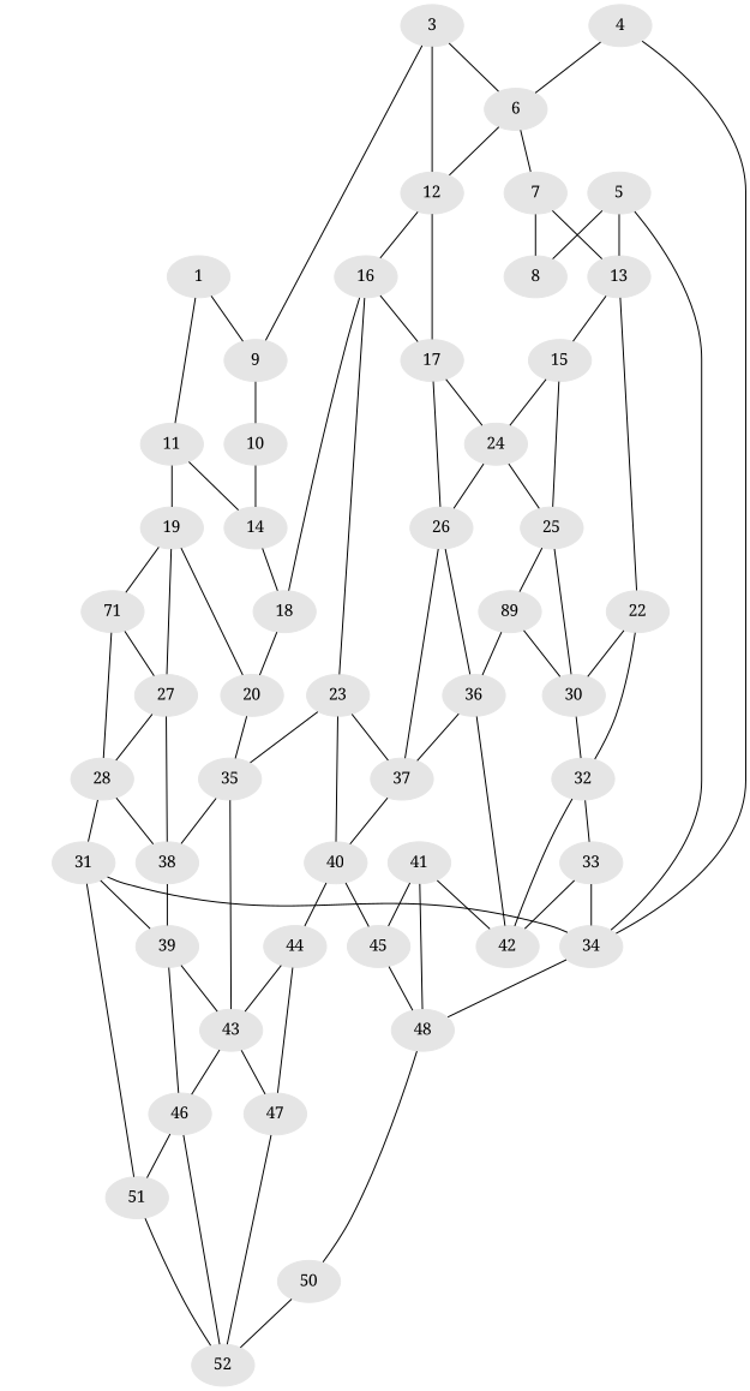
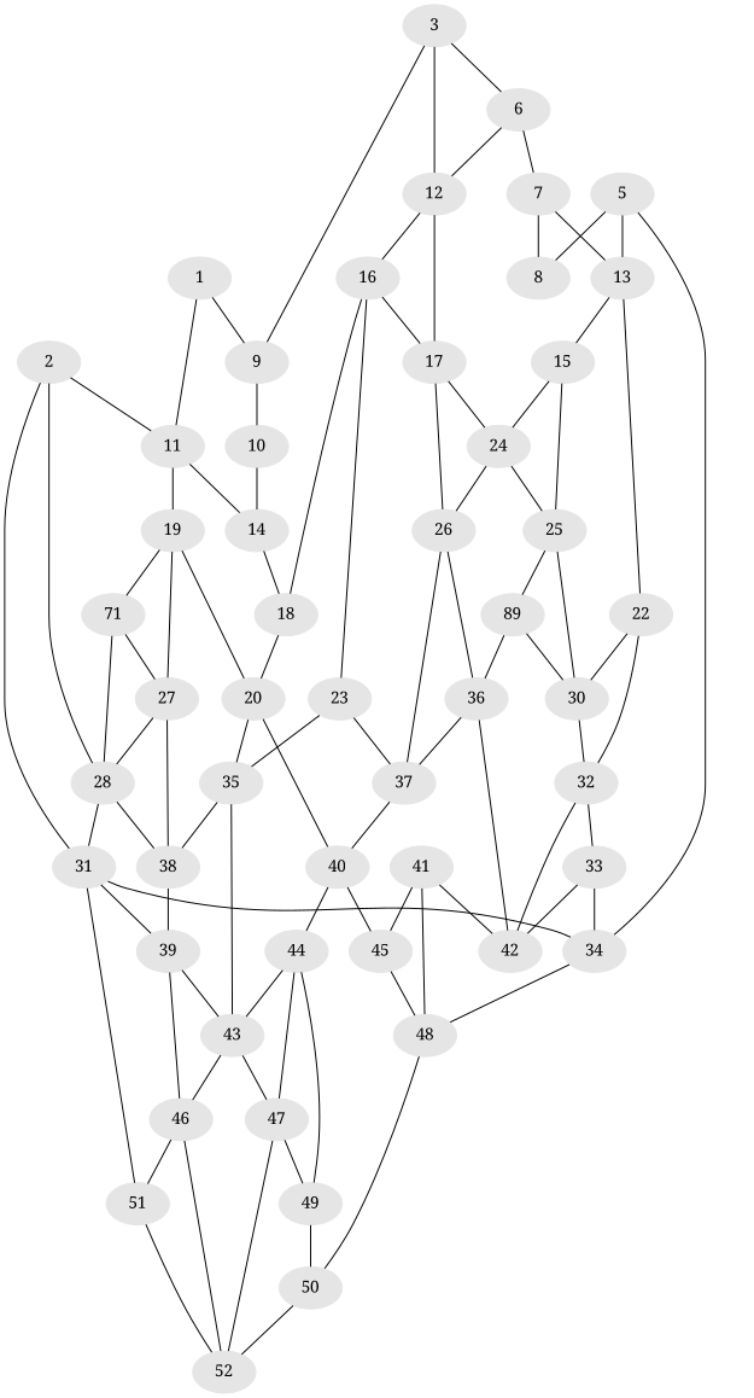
  graph {
    fontname="Noto Serif"
    node [color=gray90 fontname="Noto Serif" style=filled]
    edge [fontname="Noto Serif" weight=1.0]
    1
    9
    11
    10
    14
    19
+   2
    28
    31
    38
    34
    39
    51
    48
    3
    6
    12
    7
    16
    17
-   4
    5
    8
    13
    15
    22
    18
    20
    n29 [label=71]
    27
    23
    24
    26
    25
    30
    32
    n37 [label=89]
    35
    37
    40
    36
    43
    33
    42
    44
    45
    46
    52
    50
    47
+   49
    41
    1 -- 9
    1 -- 11
    9 -- 10
    11 -- 14
    11 -- 19
    10 -- 14 [weight=2.0]
    14 -- 18 [weight=2.0]
    19 -- 20
    19 -- n29
    19 -- 27
+   2 -- 11
+   2 -- 28
+   2 -- 31
    28 -- 31
    28 -- 38
    31 -- 34
    31 -- 39
    31 -- 51
    38 -- 39
    34 -- 48
    39 -- 43
    39 -- 46
    51 -- 52
    48 -- 50
    3 -- 9
    3 -- 6
    3 -- 12
    6 -- 12
    6 -- 7
    12 -- 16
    12 -- 17
    7 -- 8
    7 -- 13
    16 -- 17
    16 -- 18
    16 -- 23
    17 -- 24
    17 -- 26
-   4 -- 34
-   4 -- 6
    5 -- 34
    5 -- 8
    5 -- 13
    13 -- 15
    13 -- 22
    15 -- 24
    15 -- 25
    22 -- 30
    22 -- 32
    18 -- 20
    20 -- 35
    n29 -- 28
    n29 -- 27
    27 -- 28
    27 -- 38
    23 -- 35
    23 -- 37
-   23 -- 40
+   20 -- 40
    24 -- 26
    24 -- 25
    26 -- 37
    26 -- 36
    25 -- 30
    25 -- n37
    30 -- 32
    32 -- 33
    32 -- 42
    n37 -- 30
    n37 -- 36
    35 -- 38
    35 -- 43
    37 -- 40
    40 -- 44
    40 -- 45
    36 -- 37
    36 -- 42
    43 -- 46
    43 -- 47
    33 -- 34
    33 -- 42
    44 -- 43
    44 -- 47
+   44 -- 49
    45 -- 48
    46 -- 51
    46 -- 52
    50 -- 52
    47 -- 52
+   47 -- 49 [weight=2.0]
+   49 -- 50
    41 -- 48
    41 -- 42
    41 -- 45
  }
